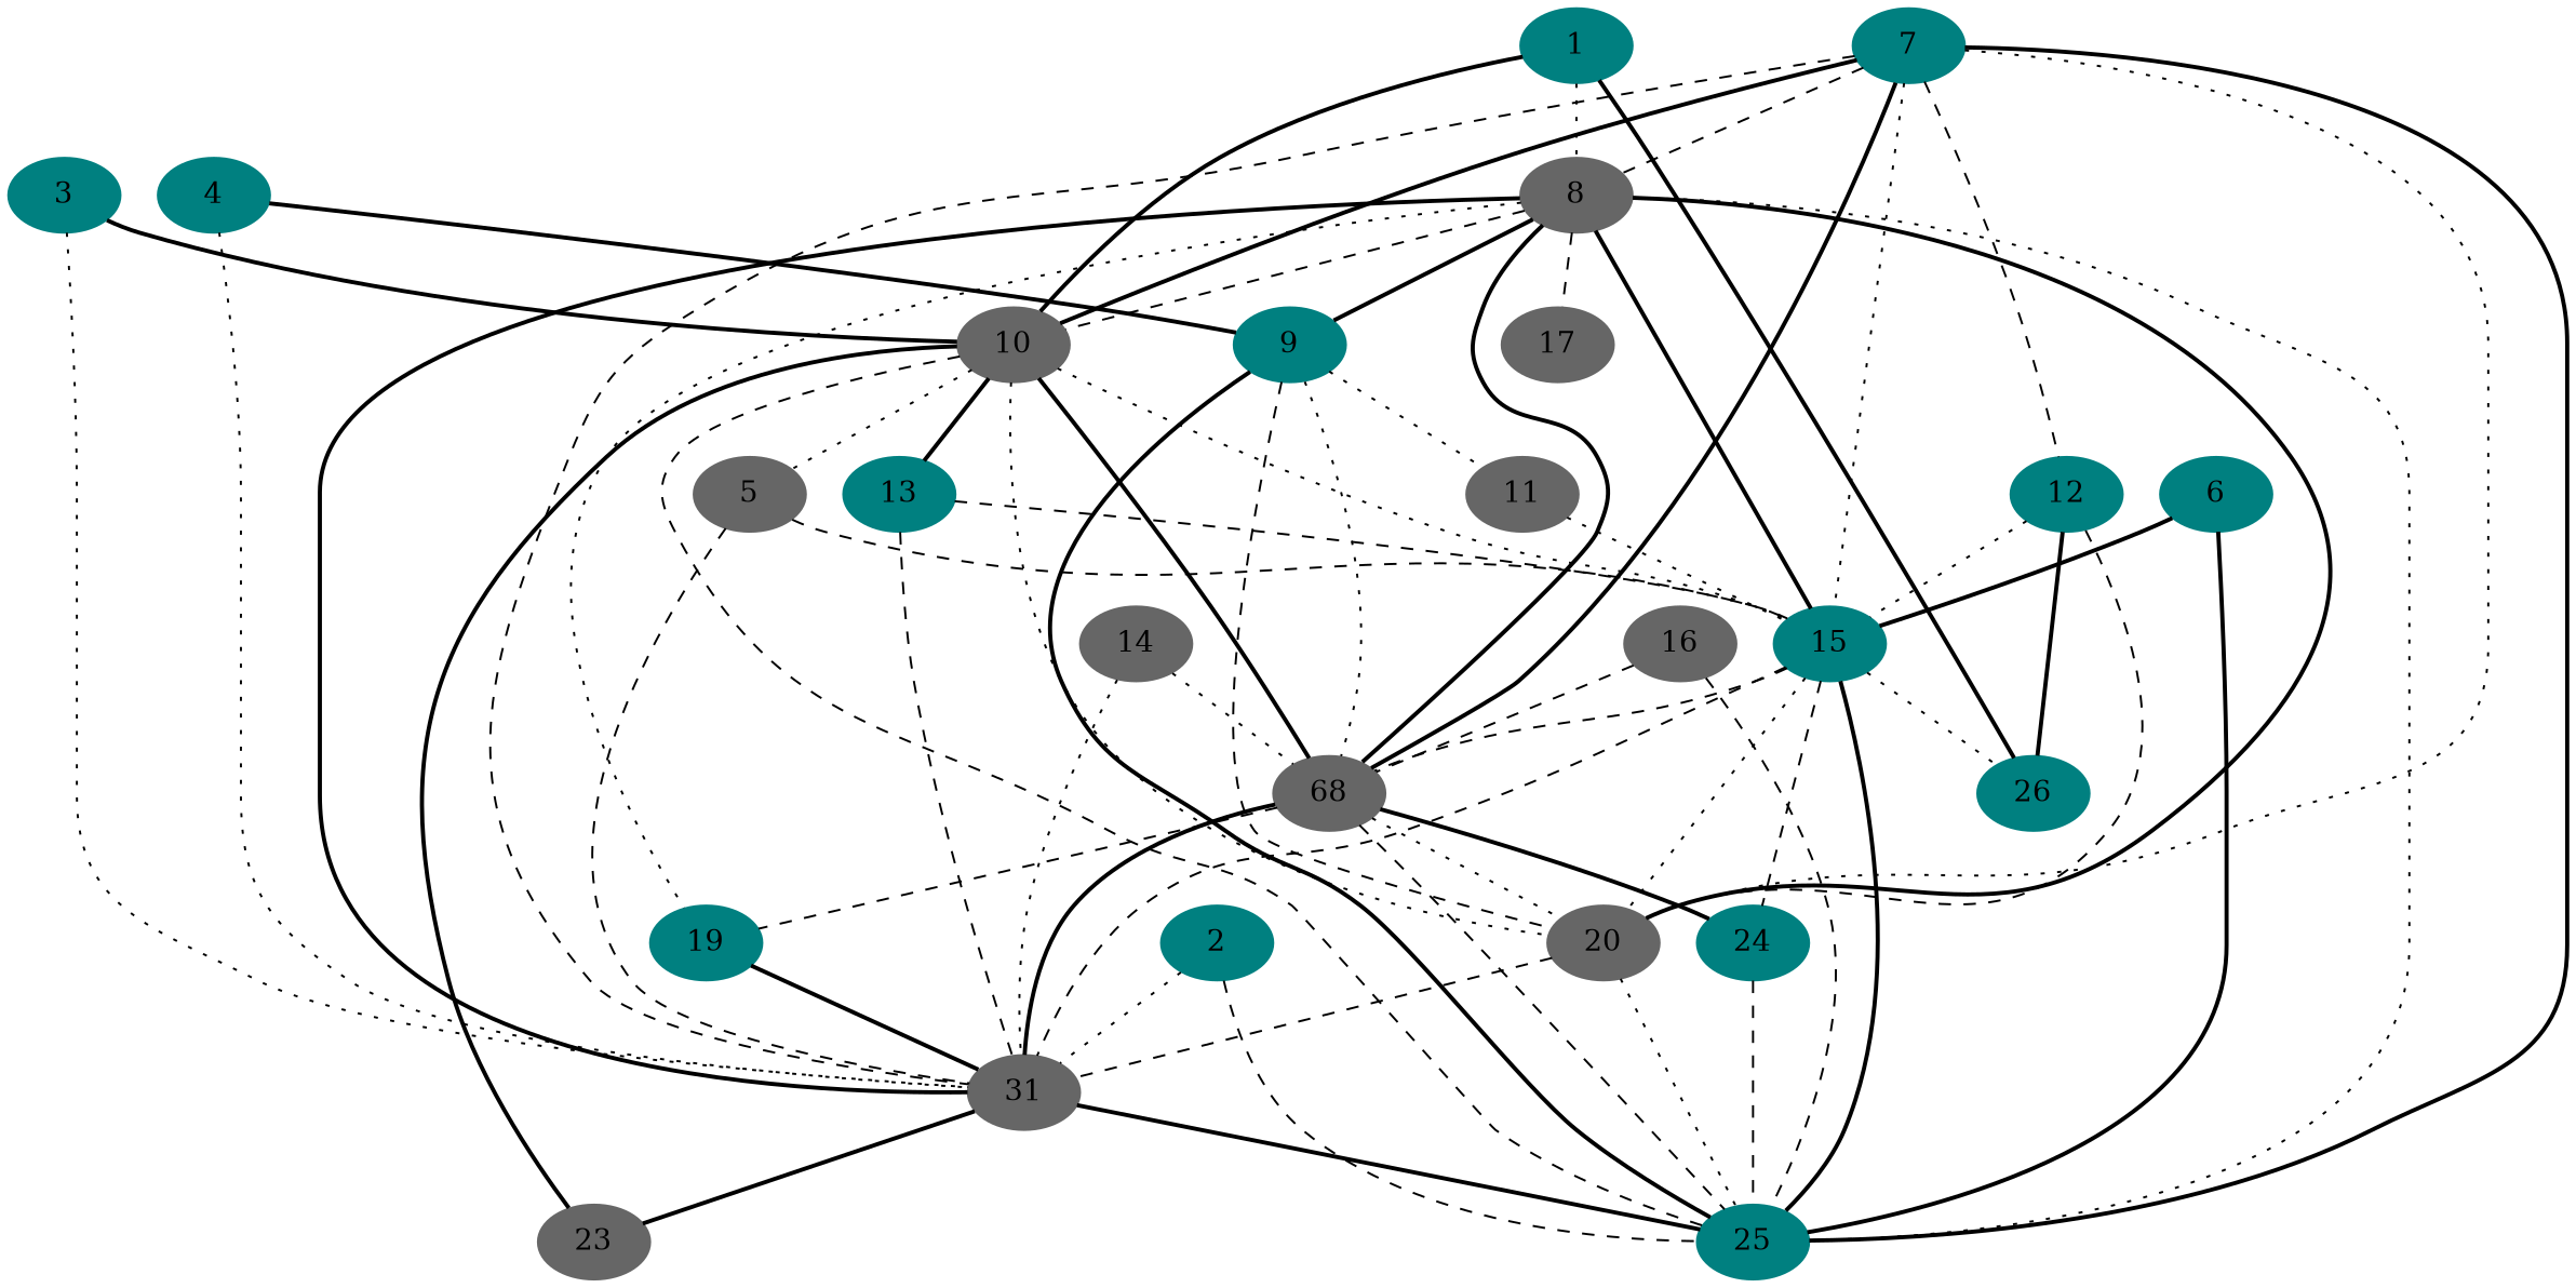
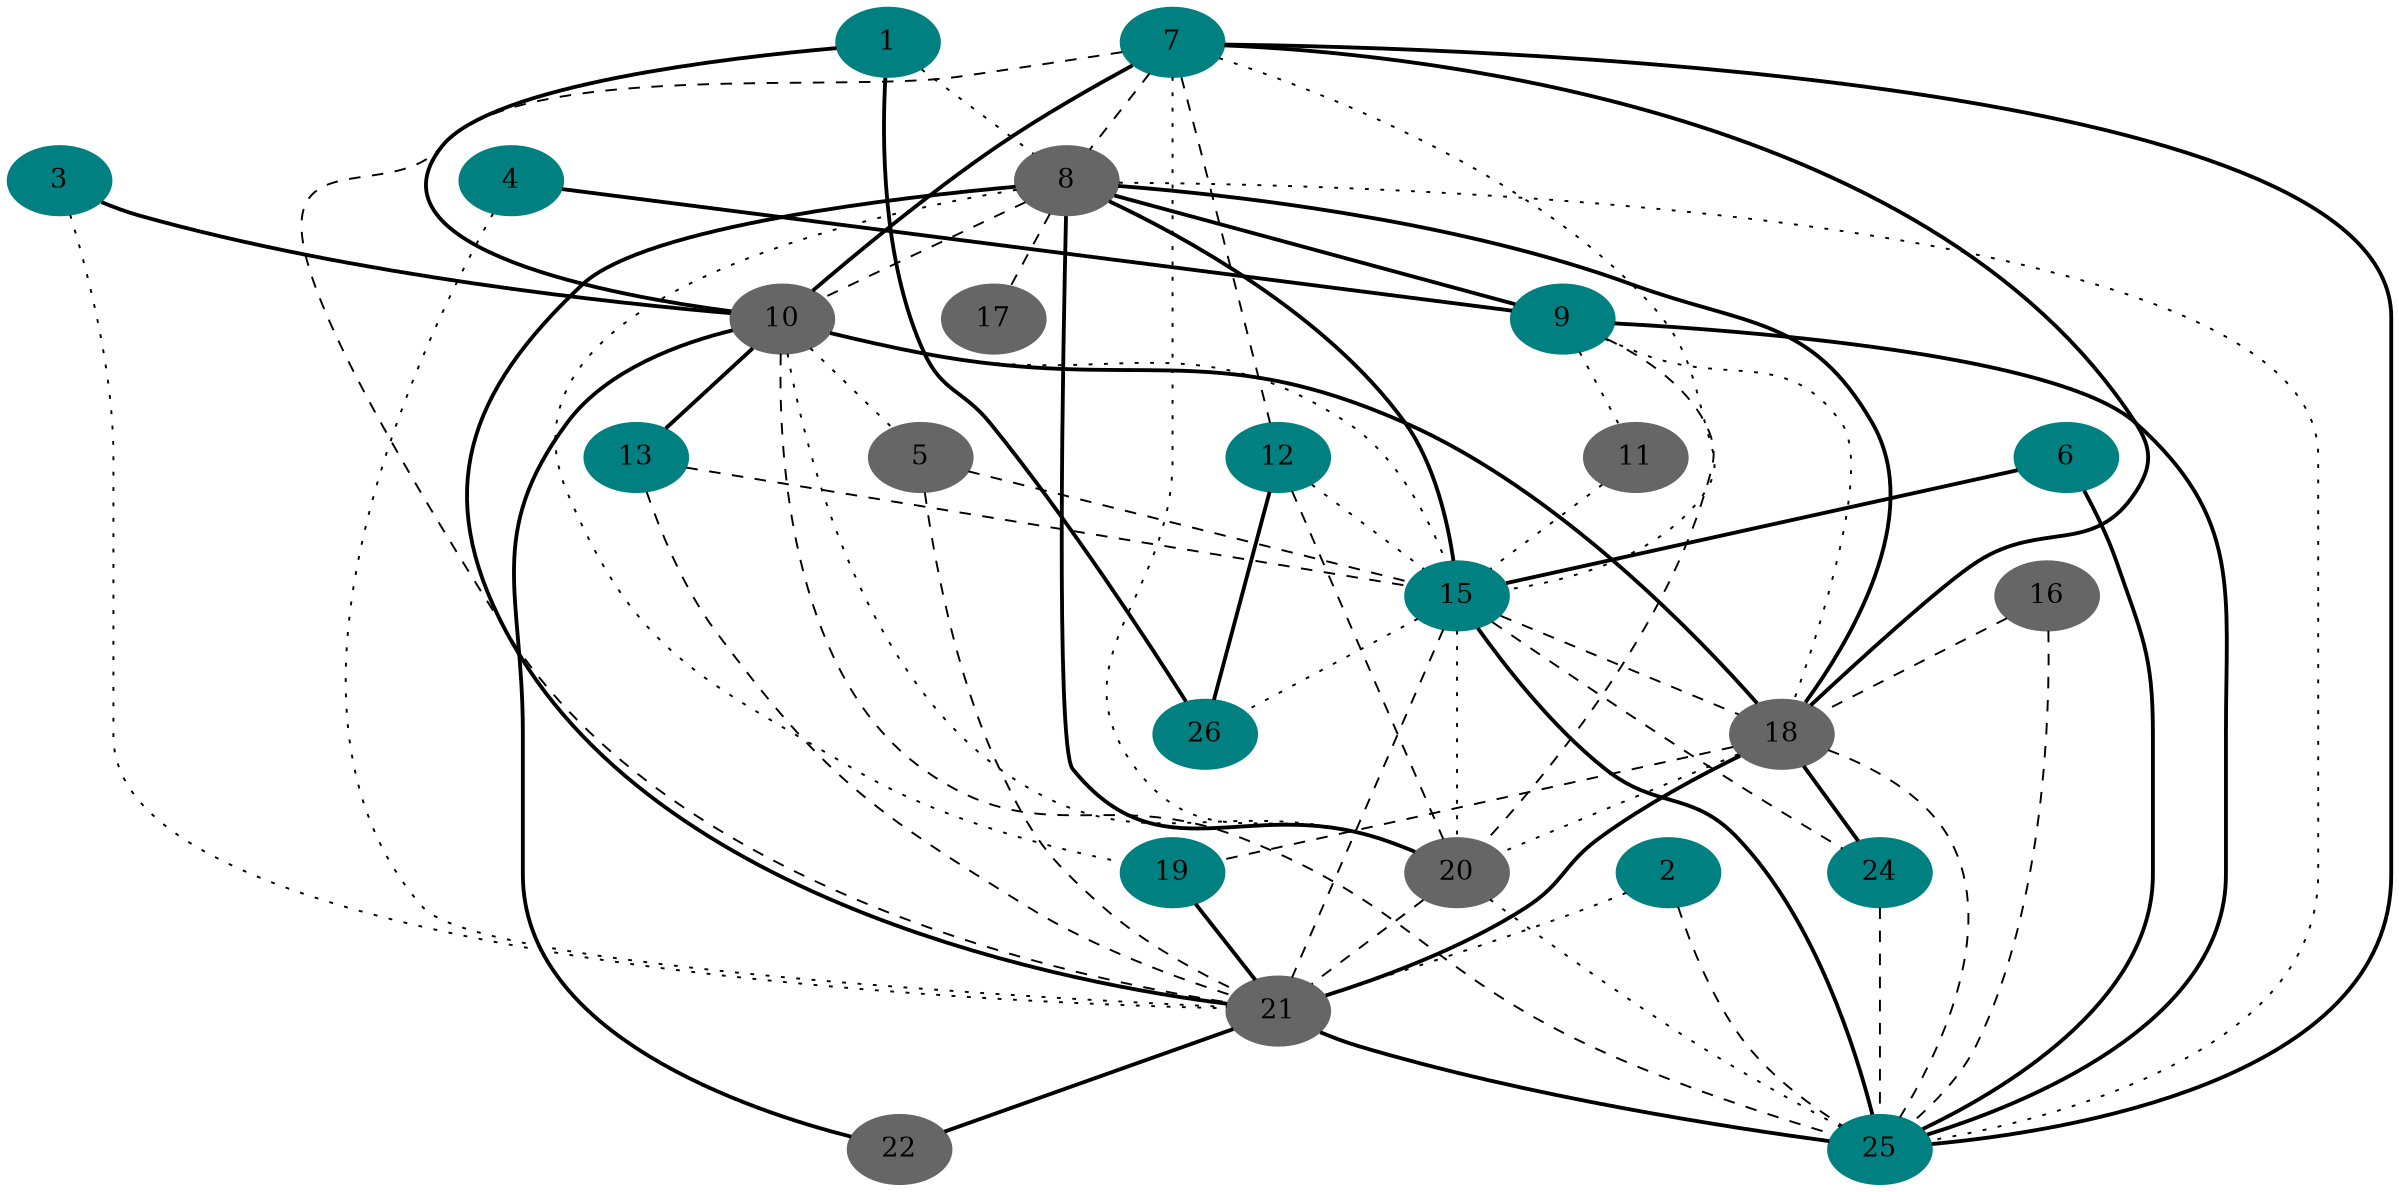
  graph {
    node [color=teal style=filled]
    edge [style=bold weight=1.0]
    8 [color=gray40]
    1
    10 [color=gray40]
    26
-   21 [color=gray40 label=31]
+   21 [color=gray40]
    25
    9
    15
-   18 [color=gray40 label=68]
+   18 [color=gray40]
    20 [color=gray40]
    17 [color=gray40]
    19
    5 [color=gray40]
    13
-   23 [color=gray40]
+   23 [color=gray40 label=22]
    2
    3
    4
    11 [color=gray40]
    24
    6
    7
    12
-   14 [color=gray40]
    16 [color=gray40]
    8 -- 10 [style=dashed]
    8 -- 21 [weight=2.0]
    8 -- 25 [style=dotted weight=2.0]
    8 -- 9
    8 -- 15 [weight=2.0]
    8 -- 18
    8 -- 20 [weight=2.0]
    8 -- 17 [style=dashed]
    8 -- 19 [style=dotted]
    1 -- 8 [style=dotted]
    1 -- 10
    1 -- 26
    10 -- 25 [style=dashed]
    10 -- 15 [style=dotted weight=2.0]
    10 -- 18 [weight=3.0]
    10 -- 20 [style=dotted]
    10 -- 5 [style=dotted weight=2.0]
    10 -- 13
    10 -- 23
    21 -- 25 [weight=3.0]
    21 -- 23
    9 -- 25
    9 -- 18 [style=dotted]
    9 -- 20 [style=dashed]
    9 -- 11 [style=dotted]
    15 -- 26 [style=dotted]
    15 -- 21 [style=dashed weight=5.0]
    15 -- 25 [weight=2.0]
    15 -- 18 [style=dashed weight=2.0]
    15 -- 20 [style=dotted weight=2.0]
    15 -- 24 [style=dashed]
    18 -- 21 [weight=3.0]
    18 -- 25 [style=dashed]
    18 -- 20 [style=dotted]
    18 -- 19 [style=dashed]
    18 -- 24
    20 -- 21 [style=dashed weight=3.0]
    20 -- 25 [style=dotted]
    19 -- 21
    5 -- 21 [style=dashed]
    5 -- 15 [style=dashed]
    13 -- 21 [style=dashed]
    13 -- 15 [style=dashed]
    2 -- 21 [style=dotted]
    2 -- 25 [style=dashed]
    3 -- 10
    3 -- 21 [style=dotted]
    4 -- 21 [style=dotted]
    4 -- 9
    11 -- 15 [style=dotted]
    24 -- 25 [style=dashed]
    6 -- 25 [weight=2.0]
    6 -- 15
    7 -- 8 [style=dashed]
    7 -- 10
    7 -- 21 [style=dashed weight=2.0]
    7 -- 25
    7 -- 15 [style=dotted weight=2.0]
    7 -- 18
    7 -- 20 [style=dotted weight=2.0]
    7 -- 12 [style=dashed]
    12 -- 26
    12 -- 15 [style=dotted]
    12 -- 20 [style=dashed]
-   14 -- 21 [style=dotted]
-   14 -- 18 [style=dotted]
    16 -- 25 [style=dashed]
    16 -- 18 [style=dashed]
  }
